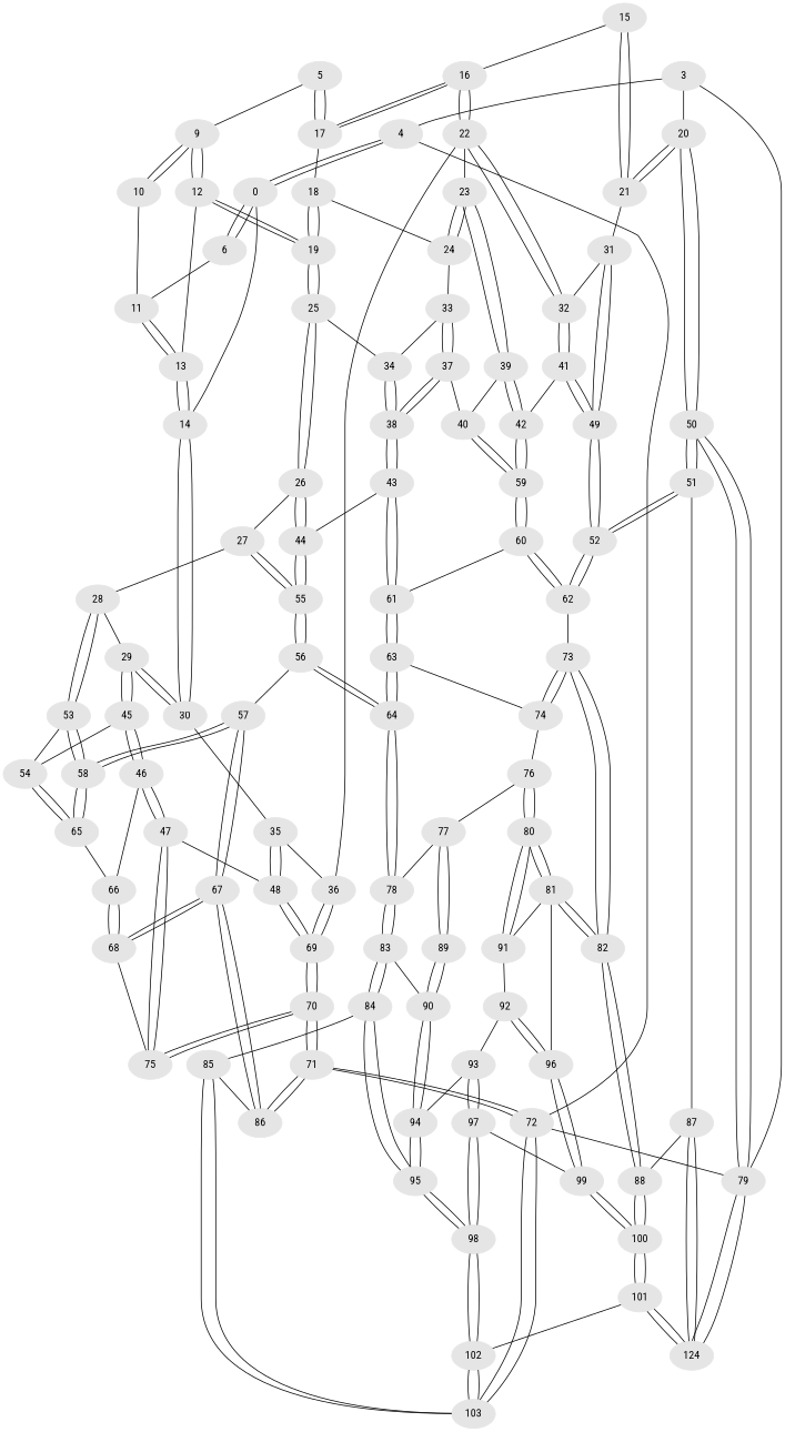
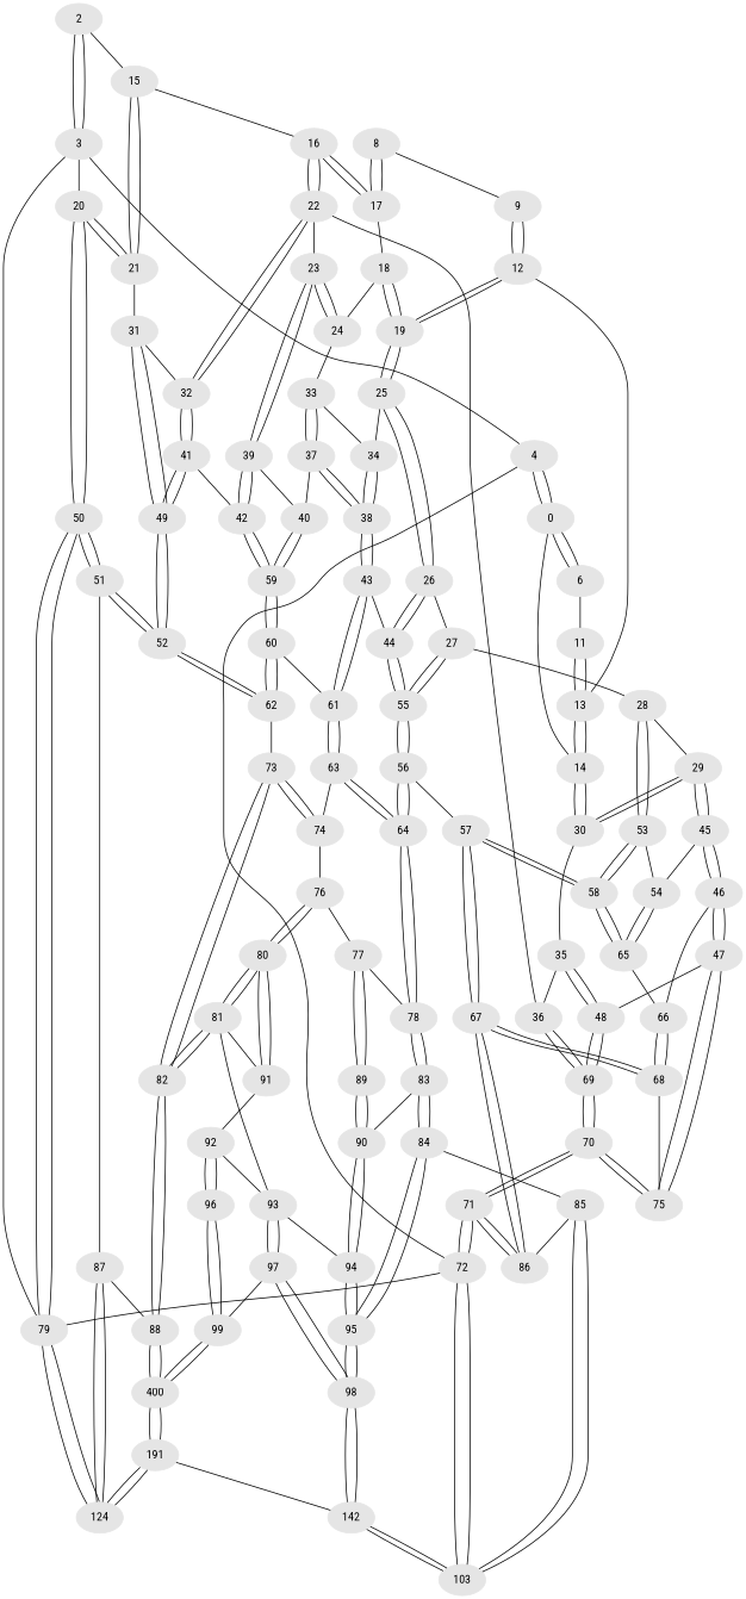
  graph {
    fontname="Roboto Condensed"
    node [color=gray90 fontname="Roboto Condensed" style=filled]
    edge [fontname="Roboto Condensed"]
+   2
    3
    15
-   8 [label=5]
+   8
    9
    17
    4
    20
    79
    16
    21
    n12 [label=0]
    72
    50
    n15 [label=124]
    6
    14
    36
    69
    103
    11
    30
    13
-   10
    12
    18
    19
    25
    35
    22
    31
    23
    32
    24
    33
    26
    34
    51
    49
    39
    41
    40
    42
    37
    27
    44
    38
    28
    55
    29
    53
    56
    45
    54
    58
    46
    48
    52
    43
    70
    59
    61
    60
    63
    47
    66
    65
    75
    68
    62
    87
    88
    73
    57
    64
    67
    78
    86
    74
    82
    76
    83
    71
    77
    80
    89
    81
    91
    90
    84
    96
    92
    99
-   100
+   100 [label=400]
    85
    95
    94
    98
-   101
+   101 [label=191]
    93
    97
-   102
+   102 [label=142]
+   2 -- 3
+   2 -- 3
+   2 -- 15
    3 -- 4
    3 -- 20
    3 -- 79
    15 -- 16
    15 -- 21
    15 -- 21
    8 -- 9
    8 -- 17
    8 -- 17
-   9 -- 10
-   9 -- 10
    9 -- 12
    9 -- 12
    17 -- 18
    4 -- n12
    4 -- n12
    4 -- 72
    20 -- 21
    20 -- 21
    20 -- 50
    20 -- 50
    79 -- n15
    79 -- n15
    16 -- 17
    16 -- 17
    16 -- 22
    16 -- 22
    21 -- 31
    n12 -- 6
    n12 -- 6
    n12 -- 14
    72 -- 79
    72 -- 103
    72 -- 103
    50 -- 79
    50 -- 79
    50 -- 51
    50 -- 51
    6 -- 11
    14 -- 30
    14 -- 30
    36 -- 69
    36 -- 69
    69 -- 70
    69 -- 70
    11 -- 13
    11 -- 13
    30 -- 35
    13 -- 14
    13 -- 14
-   10 -- 11
    12 -- 13
    12 -- 19
    12 -- 19
    18 -- 19
    18 -- 19
    18 -- 24
    19 -- 25
    19 -- 25
    25 -- 26
    25 -- 26
    25 -- 34
    35 -- 36
    35 -- 48
    35 -- 48
    22 -- 36
    22 -- 23
    22 -- 32
    22 -- 32
    31 -- 32
    31 -- 49
    31 -- 49
    23 -- 24
    23 -- 24
    23 -- 39
    23 -- 39
    32 -- 41
    32 -- 41
    24 -- 33
    33 -- 34
    33 -- 37
    33 -- 37
    26 -- 27
    26 -- 44
    26 -- 44
    34 -- 38
    34 -- 38
    51 -- 52
    51 -- 52
    51 -- 87
    49 -- 52
    49 -- 52
    39 -- 40
    39 -- 42
    39 -- 42
    41 -- 49
    41 -- 49
    41 -- 42
    40 -- 59
    40 -- 59
    42 -- 59
    42 -- 59
    37 -- 40
    37 -- 38
    37 -- 38
    27 -- 28
    27 -- 55
    27 -- 55
    44 -- 55
    44 -- 55
    38 -- 43
    38 -- 43
    28 -- 29
    28 -- 53
    28 -- 53
    55 -- 56
    55 -- 56
    29 -- 30
    29 -- 30
    29 -- 45
    29 -- 45
    53 -- 54
    53 -- 58
    53 -- 58
    56 -- 57
    56 -- 64
    56 -- 64
    45 -- 54
    45 -- 46
    45 -- 46
    54 -- 65
    54 -- 65
    58 -- 65
    58 -- 65
    46 -- 47
    46 -- 47
    46 -- 66
    48 -- 69
    48 -- 69
    52 -- 62
    52 -- 62
    43 -- 44
    43 -- 61
    43 -- 61
    70 -- 75
    70 -- 75
    70 -- 71
    70 -- 71
    59 -- 60
    59 -- 60
    61 -- 63
    61 -- 63
    60 -- 61
    60 -- 62
    60 -- 62
    63 -- 64
    63 -- 64
    63 -- 74
    47 -- 48
    47 -- 75
    47 -- 75
    66 -- 68
    66 -- 68
    65 -- 66
    68 -- 75
    62 -- 73
    87 -- n15
    87 -- n15
    87 -- 88
    88 -- 100
    88 -- 100
    73 -- 74
    73 -- 74
    73 -- 82
    73 -- 82
    57 -- 58
    57 -- 58
    57 -- 67
    57 -- 67
    64 -- 78
    64 -- 78
    67 -- 68
    67 -- 68
    67 -- 86
    67 -- 86
    78 -- 83
    78 -- 83
    74 -- 76
    82 -- 88
    82 -- 88
    76 -- 77
    76 -- 80
    76 -- 80
    83 -- 90
    83 -- 84
    83 -- 84
    71 -- 72
    71 -- 72
    71 -- 86
    71 -- 86
    77 -- 78
    77 -- 89
    77 -- 89
    80 -- 81
    80 -- 81
    80 -- 91
    80 -- 91
    89 -- 90
    89 -- 90
    81 -- 82
    81 -- 82
    81 -- 91
-   81 -- 96
+   81 -- 93
    91 -- 92
    90 -- 94
    90 -- 94
    84 -- 85
    84 -- 95
    84 -- 95
    96 -- 99
    96 -- 99
    92 -- 96
    92 -- 96
    92 -- 93
    99 -- 100
    99 -- 100
    100 -- 101
    100 -- 101
    85 -- 103
    85 -- 103
    85 -- 86
    95 -- 98
    95 -- 98
    94 -- 95
    94 -- 95
    98 -- 102
    98 -- 102
    101 -- n15
    101 -- n15
    101 -- 102
    93 -- 94
    93 -- 97
    93 -- 97
    97 -- 99
    97 -- 98
    97 -- 98
    102 -- 103
    102 -- 103
  }
